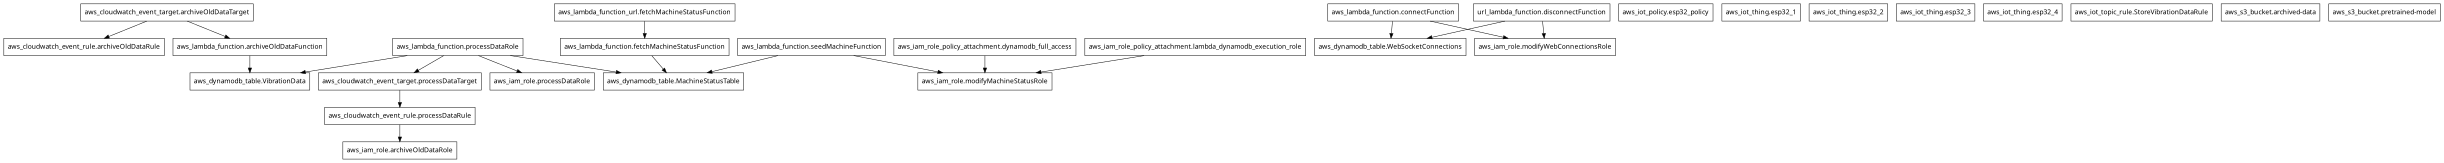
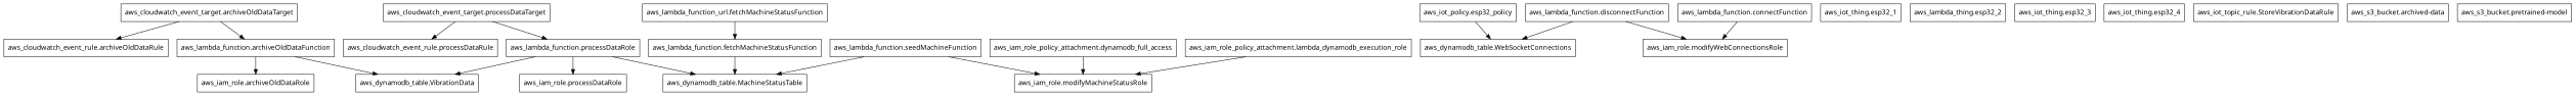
  digraph {
    rankdir=TB
    node [fontname="sans-serif" shape=rect]
    n1 [label="aws_cloudwatch_event_rule.archiveOldDataRule"]
    n2 [label="aws_cloudwatch_event_rule.processDataRule"]
    n3 [label="aws_cloudwatch_event_target.archiveOldDataTarget"]
    n4 [label="aws_lambda_function.archiveOldDataFunction"]
    n5 [label="aws_dynamodb_table.VibrationData"]
    n6 [label="aws_iam_role.archiveOldDataRole"]
    n7 [label="aws_cloudwatch_event_target.processDataTarget"]
    n8 [label="aws_lambda_function.processDataRole"]
    n9 [label="aws_dynamodb_table.MachineStatusTable"]
    n10 [label="aws_iam_role.processDataRole"]
    n11 [label="aws_dynamodb_table.WebSocketConnections"]
    n12 [label="aws_iam_role.modifyMachineStatusRole"]
    n13 [label="aws_iam_role.modifyWebConnectionsRole"]
    n14 [label="aws_iam_role_policy_attachment.dynamodb_full_access"]
    n15 [label="aws_iam_role_policy_attachment.lambda_dynamodb_execution_role"]
    n16 [label="aws_iot_policy.esp32_policy"]
    n17 [label="aws_iot_thing.esp32_1"]
-   n18 [label="aws_iot_thing.esp32_2"]
+   n18 [label="aws_lambda_thing.esp32_2"]
    n19 [label="aws_iot_thing.esp32_3"]
    n20 [label="aws_iot_thing.esp32_4"]
    n21 [label="aws_iot_topic_rule.StoreVibrationDataRule"]
    n22 [label="aws_lambda_function.connectFunction"]
-   n23 [label="url_lambda_function.disconnectFunction"]
+   n23 [label="aws_lambda_function.disconnectFunction"]
    n24 [label="aws_lambda_function.fetchMachineStatusFunction"]
    n25 [label="aws_lambda_function.seedMachineFunction"]
    n26 [label="aws_lambda_function_url.fetchMachineStatusFunction"]
    n27 [label="aws_s3_bucket.archived-data"]
    n28 [label="aws_s3_bucket.pretrained-model"]
    n3 -> n1
    n3 -> n4
    n4 -> n5
-   n2 -> n6
+   n4 -> n6
    n7 -> n2
-   n8 -> n7
+   n7 -> n8
    n8 -> n5
    n8 -> n9
    n8 -> n10
    n14 -> n12
    n15 -> n12
-   n22 -> n11
+   n16 -> n11
    n22 -> n13
    n23 -> n11
    n23 -> n13
    n24 -> n9
    n25 -> n9
    n25 -> n12
    n26 -> n24
  }
